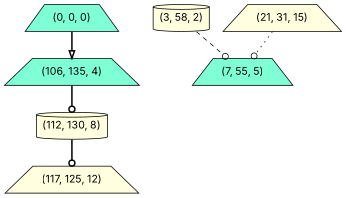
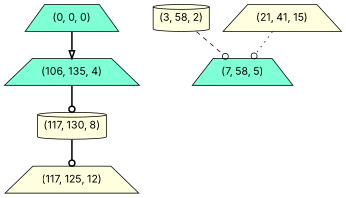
  digraph {
    fontname=Inter
    node [fillcolor=lightyellow fontname=Inter shape=trapezium style=filled]
    edge [arrowhead=odot fontname=Inter style=bold]
    "(0, 0, 0)" [fillcolor=aquamarine]
    "(106, 135, 4)" [fillcolor=aquamarine]
    "(3, 58, 2)" [shape=cylinder]
-   "(7, 55, 5)" [fillcolor=aquamarine]
-   "(112, 130, 8)" [shape=cylinder]
-   "(21, 41, 15)" [label="(21, 31, 15)"]
+   "(7, 55, 5)" [fillcolor=aquamarine label="(7, 58, 5)"]
+   "(112, 130, 8)" [shape=cylinder label="(117, 130, 8)"]
+   "(21, 41, 15)"
    "(117, 125, 12)"
    "(0, 0, 0)" -> "(106, 135, 4)" [arrowhead=onormal]
    "(106, 135, 4)" -> "(112, 130, 8)"
    "(3, 58, 2)" -> "(7, 55, 5)" [style=dashed]
    "(112, 130, 8)" -> "(117, 125, 12)"
    "(21, 41, 15)" -> "(7, 55, 5)" [style=dotted]
  }
